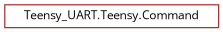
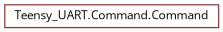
  digraph {
    rankdir=LR
    fontname="Open Sans"
-   n1 [color=brown fillcolor=white fontname="Open Sans" fontsize=10 height=0.2 label="Teensy_UART.Teensy.Command" shape=box style=filled width=0.4]
+   n1 [color=brown fillcolor=white fontname="Open Sans" fontsize=10 height=0.2 label="Teensy_UART.Command.Command" shape=box style=filled width=0.4]
  }
